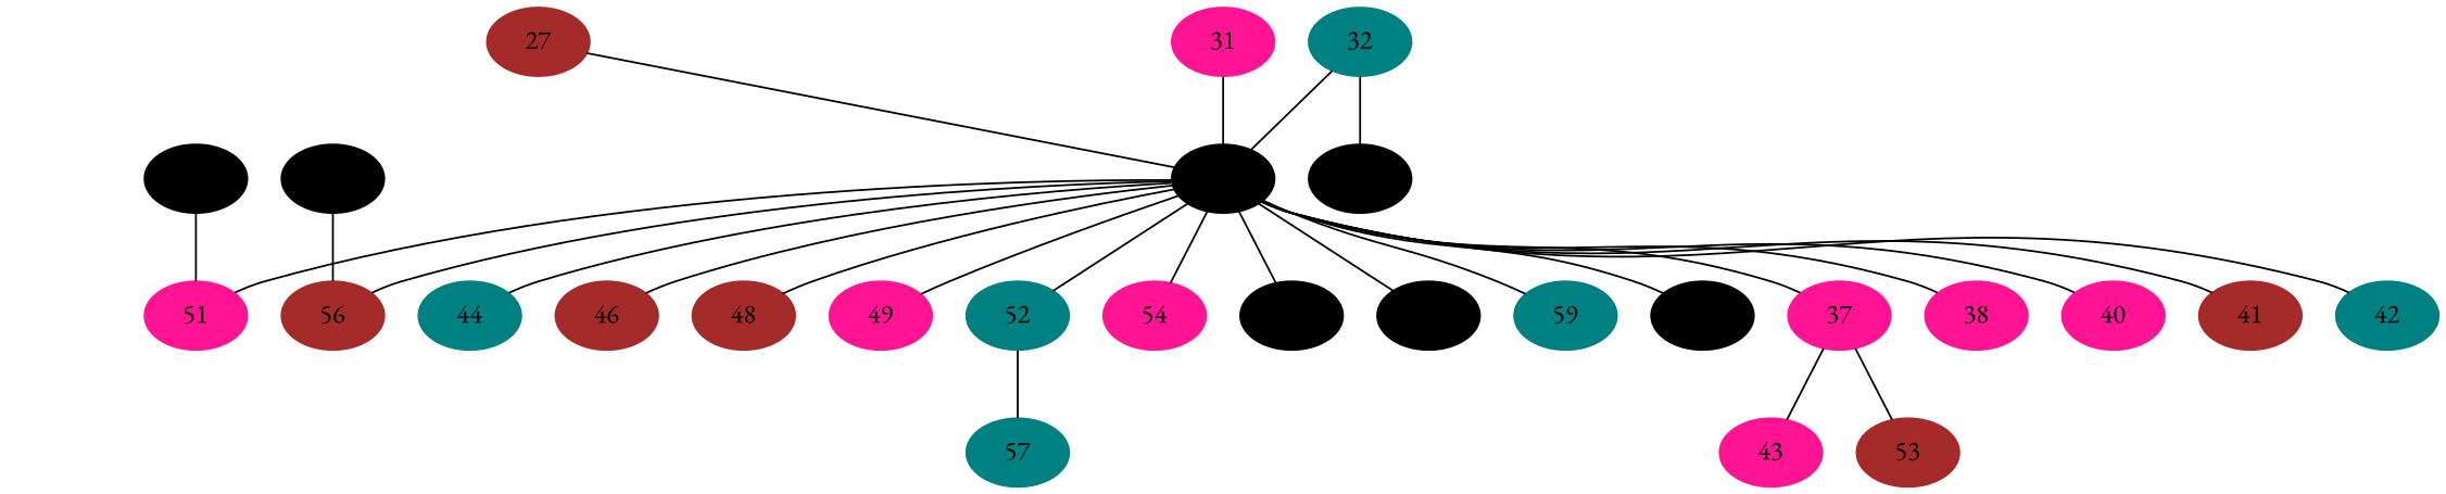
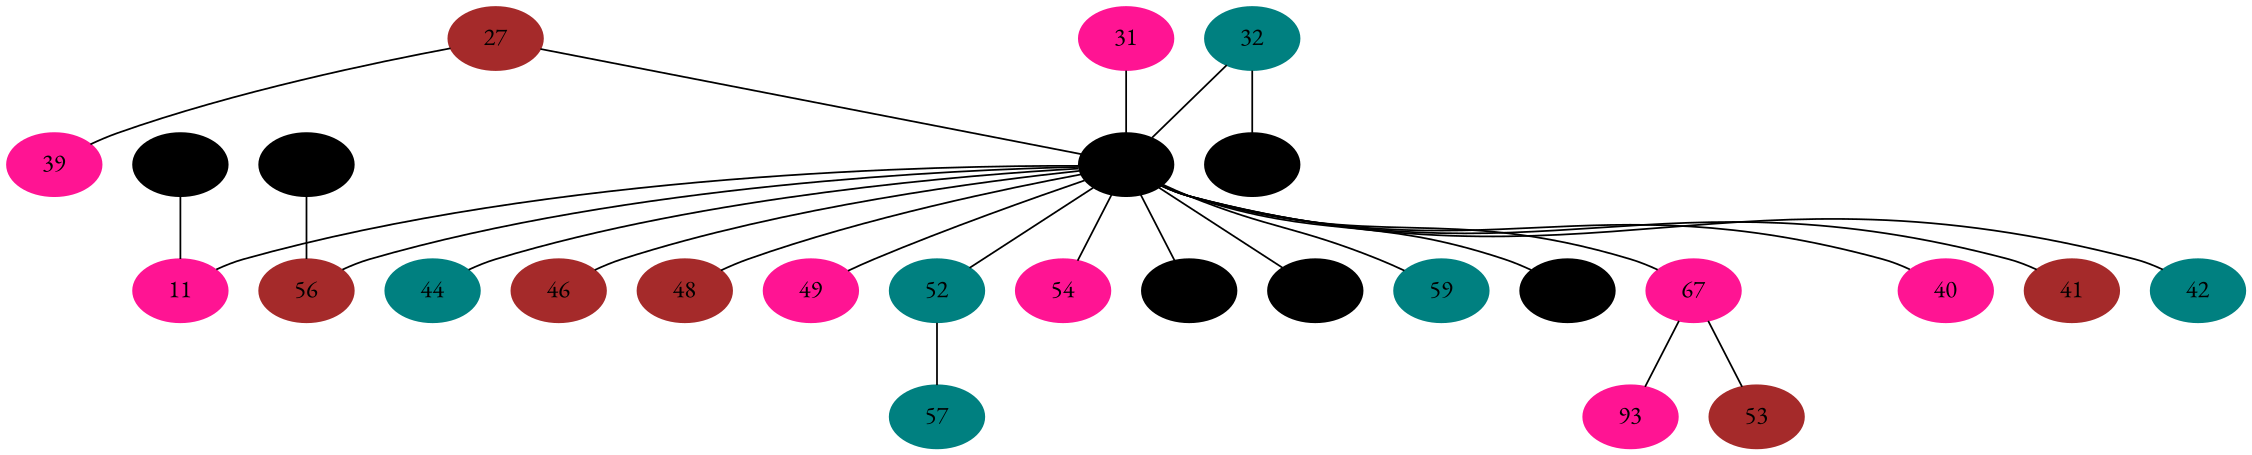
  graph {
    fontname="EB Garamond"
    node [color=deeppink fontname="EB Garamond" style=filled]
    edge [fontname="EB Garamond"]
    34 [color=black super="+22+1+24+19+9+30+11+17+23+14+16+18+20+21+26"]
    36 [color=black]
-   37
-   38
+   37 [label=67]
    40
    41 [color=brown]
    42 [color=teal]
    44 [color=teal]
    46 [color=brown]
    48 [color=brown]
    49
-   51 [super="+35"]
+   51 [super="+35" label=11]
    52 [color=teal]
    54
    55 [color=black]
    56 [color=brown super="+28"]
    58 [color=black super="+25"]
    59 [color=teal]
    27 [color=brown]
+   39
    31
    32 [color=teal]
    45 [color=black]
    53 [color=brown]
-   43
+   43 [label=93]
    57 [color=teal]
    47 [color=black]
    50 [color=black]
    34 -- 36
    34 -- 37
-   34 -- 38
    34 -- 40
    34 -- 41
    34 -- 42
    34 -- 44
    34 -- 46
    34 -- 48
    34 -- 49
    34 -- 51
    34 -- 52
    34 -- 54
    34 -- 55
    34 -- 56
    34 -- 58
    34 -- 59
    37 -- 53
    37 -- 43
    52 -- 57
    27 -- 34
+   27 -- 39
    31 -- 34
    32 -- 34
    32 -- 45
    47 -- 51
    50 -- 56
  }
